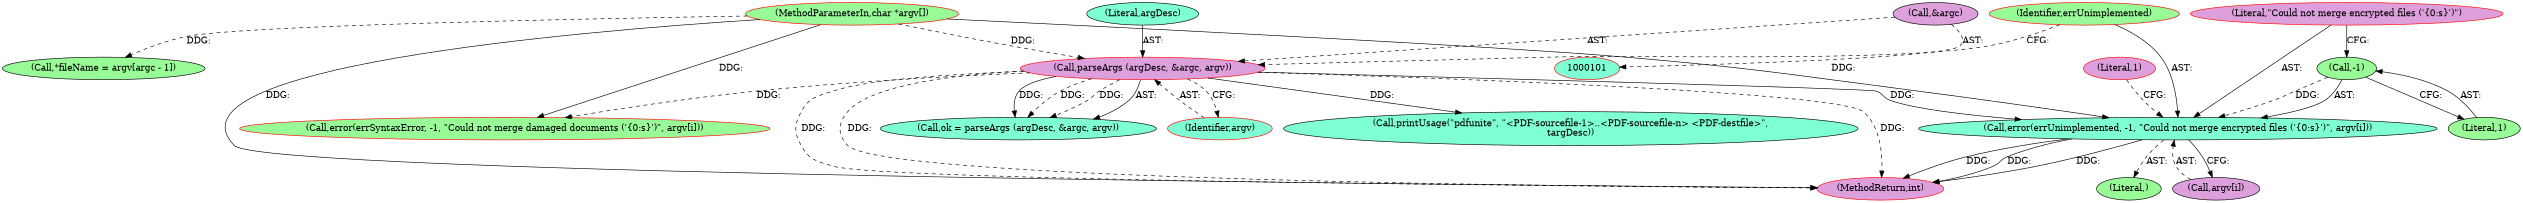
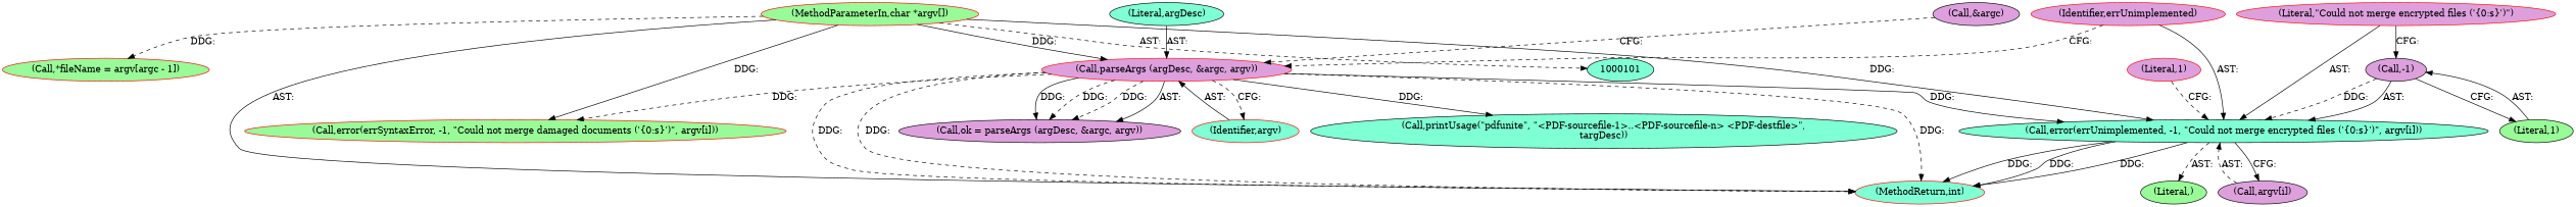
  digraph {
    node [color=black fillcolor=palegreen style=filled]
    edge [style=solid]
    n1 [fillcolor=aquamarine label="(Call,error(errUnimplemented, -1, \"Could not merge encrypted files ('{0:s}')\", argv[i]))"]
-   n2 [color=red fillcolor=plum label="(MethodReturn,int)"]
+   n2 [color=red fillcolor=aquamarine label="(MethodReturn,int)"]
    n3 [label="(Literal,)"]
    n4 [fillcolor=plum label="(Call,argv[i])"]
-   n5 [label="(Call,-1)"]
+   n5 [fillcolor=plum label="(Call,-1)"]
    n6 [label="(Literal,1)"]
    n7 [color=red fillcolor=plum label="(Call,parseArgs (argDesc, &argc, argv))"]
    n8 [color=red fillcolor=aquamarine label="(Identifier,argv)"]
    n9 [fillcolor=aquamarine label="(Call,printUsage(\"pdfunite\", \"<PDF-sourcefile-1>..<PDF-sourcefile-n> <PDF-destfile>\",\n\targDesc))"]
    n10 [color=red label="(Call,error(errSyntaxError, -1, \"Could not merge damaged documents ('{0:s}')\", argv[i]))"]
-   n11 [fillcolor=aquamarine label="(Call,ok = parseArgs (argDesc, &argc, argv))"]
+   n11 [fillcolor=plum label="(Call,ok = parseArgs (argDesc, &argc, argv))"]
    n12 [color=red label="(MethodParameterIn,char *argv[])"]
-   n13 [label="(Call,*fileName = argv[argc - 1])"]
-   1000101 [color=red fillcolor=aquamarine]
+   n13 [color=red label="(Call,*fileName = argv[argc - 1])"]
+   1000101 [fillcolor=aquamarine]
    n15 [color=red fillcolor=plum label="(Literal,1)"]
    n16 [fillcolor=plum label="(Call,&argc)"]
-   n17 [color=red label="(Identifier,errUnimplemented)"]
+   n17 [color=red fillcolor=plum label="(Identifier,errUnimplemented)"]
    n18 [fillcolor=aquamarine label="(Literal,argDesc)"]
    n19 [color=red fillcolor=plum label="(Literal,\"Could not merge encrypted files ('{0:s}')\")"]
    n1 -> n2 [label="DDG: "]
    n1 -> n2 [label="DDG: "]
    n1 -> n2 [label="DDG: "]
    n1 -> n3 [label="AST: " style=dashed]
    n1 -> n4 [label="CFG: "]
    n4 -> n1 [label="AST: " style=dashed]
    n5 -> n1 [label="AST: "]
    n5 -> n1 [label="DDG: " style=dashed]
    n5 -> n6 [label="CFG: "]
    n6 -> n5 [label="AST: "]
    n7 -> n1 [label="DDG: "]
    n7 -> n2 [label="DDG: " style=dashed]
    n7 -> n2 [label="DDG: " style=dashed]
    n7 -> n2 [label="DDG: " style=dashed]
    n7 -> n8 [label="CFG: " style=dashed]
    n7 -> n9 [label="DDG: "]
    n7 -> n10 [label="DDG: " style=dashed]
    n7 -> n11 [label="AST: "]
    n7 -> n11 [label="DDG: "]
    n7 -> n11 [label="DDG: " style=dashed]
    n7 -> n11 [label="DDG: " style=dashed]
-   n8 -> n7 [label="AST: " style=dashed]
+   n8 -> n7 [label="AST: "]
    n12 -> n1 [label="DDG: "]
-   n12 -> n2 [label="DDG: "]
-   n12 -> n7 [label="DDG: " style=dashed]
+   n12 -> n2 [label="AST: "]
+   n12 -> n7 [label="DDG: "]
    n12 -> n10 [label="DDG: "]
    n12 -> n13 [label="DDG: " style=dashed]
-   n16 -> 1000101 [label="AST: " style=dashed]
+   n12 -> 1000101 [label="AST: " style=dashed]
    n15 -> n1 [label="CFG: " style=dashed]
-   n16 -> n7 [label="AST: " style=dashed]
+   n16 -> n7 [label="CFG: " style=dashed]
    n17 -> n1 [label="AST: "]
    n17 -> n7 [label="CFG: " style=dashed]
    n18 -> n7 [label="AST: "]
    n19 -> n1 [label="AST: "]
    n19 -> n5 [label="CFG: "]
  }
